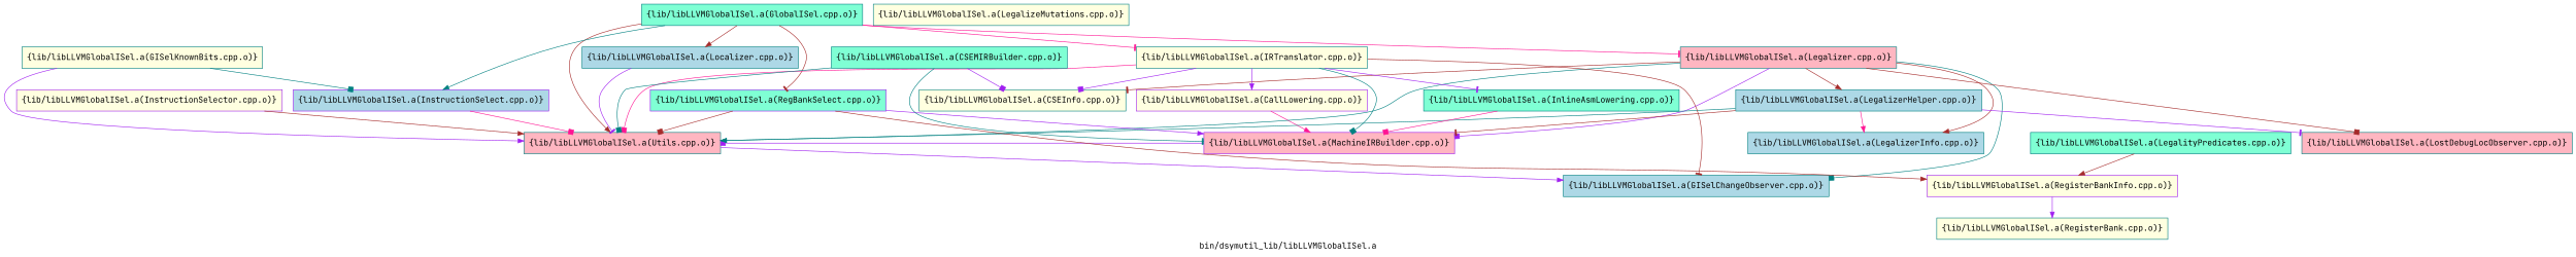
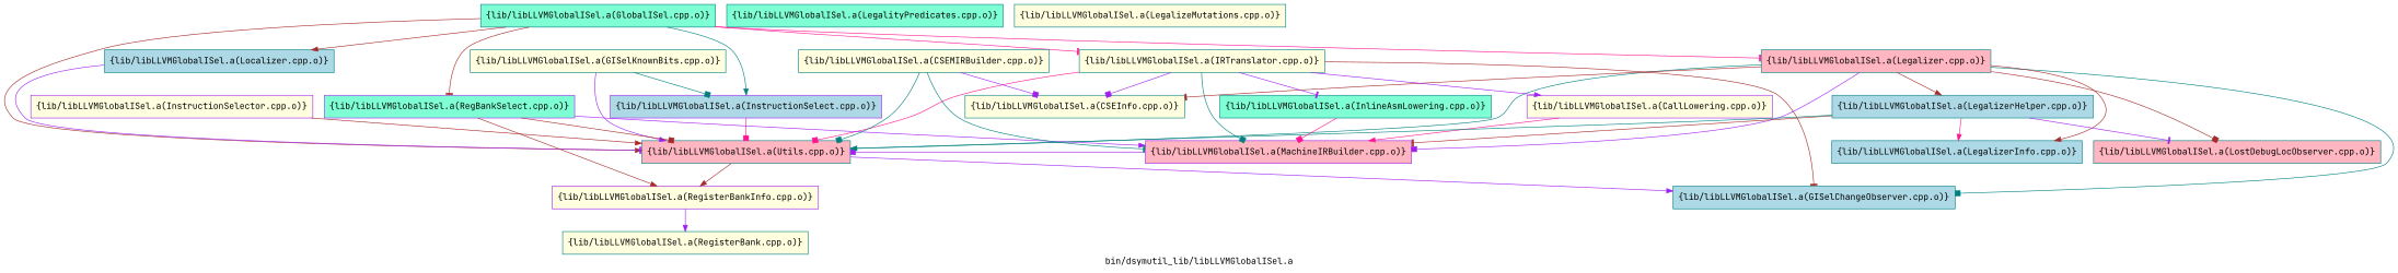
  digraph {
    fontname="JetBrains Mono"
    label="bin/dsymutil_lib/libLLVMGlobalISel.a"
    rankdir=TB
    node [color=teal fillcolor=lightyellow fontname="JetBrains Mono" group=0 shape=box style=filled]
    edge [arrowhead=normal color=brown fontname="JetBrains Mono"]
    n1 [color=purple label="{lib/libLLVMGlobalISel.a(CallLowering.cpp.o)}"]
    n2 [color=purple fillcolor=lightpink label="{lib/libLLVMGlobalISel.a(MachineIRBuilder.cpp.o)}"]
    n3 [fillcolor=lightpink label="{lib/libLLVMGlobalISel.a(Utils.cpp.o)}"]
    n4 [fillcolor=lightblue label="{lib/libLLVMGlobalISel.a(GISelChangeObserver.cpp.o)}"]
    n5 [color=purple label="{lib/libLLVMGlobalISel.a(RegisterBankInfo.cpp.o)}"]
    n6 [label="{lib/libLLVMGlobalISel.a(RegisterBank.cpp.o)}"]
    n7 [fillcolor=aquamarine label="{lib/libLLVMGlobalISel.a(LegalityPredicates.cpp.o)}"]
    n8 [label="{lib/libLLVMGlobalISel.a(LegalizeMutations.cpp.o)}"]
    n9 [fillcolor=lightblue label="{lib/libLLVMGlobalISel.a(LegalizerInfo.cpp.o)}"]
    n10 [color=purple label="{lib/libLLVMGlobalISel.a(InstructionSelector.cpp.o)}"]
    n11 [color=purple fillcolor=lightblue label="{lib/libLLVMGlobalISel.a(InstructionSelect.cpp.o)}"]
    n12 [label="{lib/libLLVMGlobalISel.a(GISelKnownBits.cpp.o)}"]
    n13 [fillcolor=lightpink label="{lib/libLLVMGlobalISel.a(Legalizer.cpp.o)}"]
    n14 [label="{lib/libLLVMGlobalISel.a(CSEInfo.cpp.o)}"]
    n15 [fillcolor=lightblue label="{lib/libLLVMGlobalISel.a(LegalizerHelper.cpp.o)}"]
    n16 [fillcolor=lightpink label="{lib/libLLVMGlobalISel.a(LostDebugLocObserver.cpp.o)}"]
    n17 [fillcolor=aquamarine label="{lib/libLLVMGlobalISel.a(GlobalISel.cpp.o)}"]
    n18 [label="{lib/libLLVMGlobalISel.a(IRTranslator.cpp.o)}"]
    n19 [fillcolor=lightblue label="{lib/libLLVMGlobalISel.a(Localizer.cpp.o)}"]
    n20 [color=purple fillcolor=aquamarine label="{lib/libLLVMGlobalISel.a(RegBankSelect.cpp.o)}"]
    n21 [fillcolor=aquamarine label="{lib/libLLVMGlobalISel.a(InlineAsmLowering.cpp.o)}"]
-   n22 [fillcolor=aquamarine label="{lib/libLLVMGlobalISel.a(CSEMIRBuilder.cpp.o)}"]
+   n22 [label="{lib/libLLVMGlobalISel.a(CSEMIRBuilder.cpp.o)}"]
    subgraph sub_1 {
      rank=same
      n1
    }
    subgraph sub_2 {
      rank=same
      n2
      n3
    }
    subgraph sub_3 {
      rank=same
      n4
      n5
    }
    n1 -> n2 [color=deeppink]
    n2 -> n3 [arrowhead=box color=purple]
    n3 -> n4 [color=purple]
-   n7 -> n5
+   n3 -> n5
    n5 -> n6 [color=purple]
    n10 -> n3
    n11 -> n3 [arrowhead=box color=deeppink]
    n12 -> n3 [color=purple]
    n12 -> n11 [arrowhead=box color=teal]
    n13 -> n2 [arrowhead=box color=purple]
    n13 -> n3 [color=teal]
    n13 -> n4 [arrowhead=box color=teal]
    n13 -> n9
    n13 -> n14 [arrowhead=tee]
    n13 -> n15
    n13 -> n16 [arrowhead=box]
    n15 -> n2 [arrowhead=tee]
    n15 -> n3 [color=teal]
    n15 -> n9 [color=deeppink]
    n15 -> n16 [arrowhead=tee color=purple]
    n17 -> n3
    n17 -> n11 [color=teal]
    n17 -> n13 [arrowhead=tee color=deeppink]
    n17 -> n18 [arrowhead=tee color=deeppink]
    n17 -> n19
    n17 -> n20 [arrowhead=tee]
    n18 -> n1 [color=purple]
    n18 -> n2 [arrowhead=box color=teal]
    n18 -> n3 [arrowhead=box color=deeppink]
    n18 -> n4 [arrowhead=tee]
    n18 -> n14 [arrowhead=box color=purple]
    n18 -> n21 [arrowhead=tee color=purple]
    n19 -> n3 [arrowhead=tee color=purple]
    n20 -> n2 [color=purple]
    n20 -> n3 [arrowhead=box]
    n20 -> n5
    n21 -> n2 [arrowhead=box color=deeppink]
    n22 -> n2 [arrowhead=tee color=teal]
    n22 -> n3 [arrowhead=box color=teal]
    n22 -> n14 [arrowhead=box color=purple]
  }
